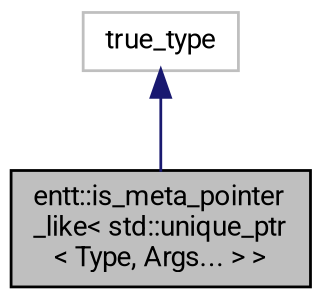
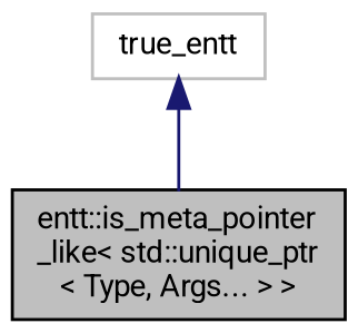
  digraph {
    fontname=Roboto
    node [fontname=Roboto fontsize=10 shape=record style=filled]
    n1 [color=black fillcolor=grey75 fontcolor=black height=0.2 label="entt::is_meta_pointer\l_like\< std::unique_ptr\l\< Type, Args... \> \>" width=0.4]
-   n2 [color=grey75 fillcolor=white height=0.2 label=true_type width=0.4]
+   n2 [color=grey75 fillcolor=white height=0.2 label=true_entt width=0.4]
    n2 -> n1 [color=midnightblue dir=back fontname=Roboto fontsize=10 labelfontname=Helvetica labelfontsize=10 style=solid]
  }
